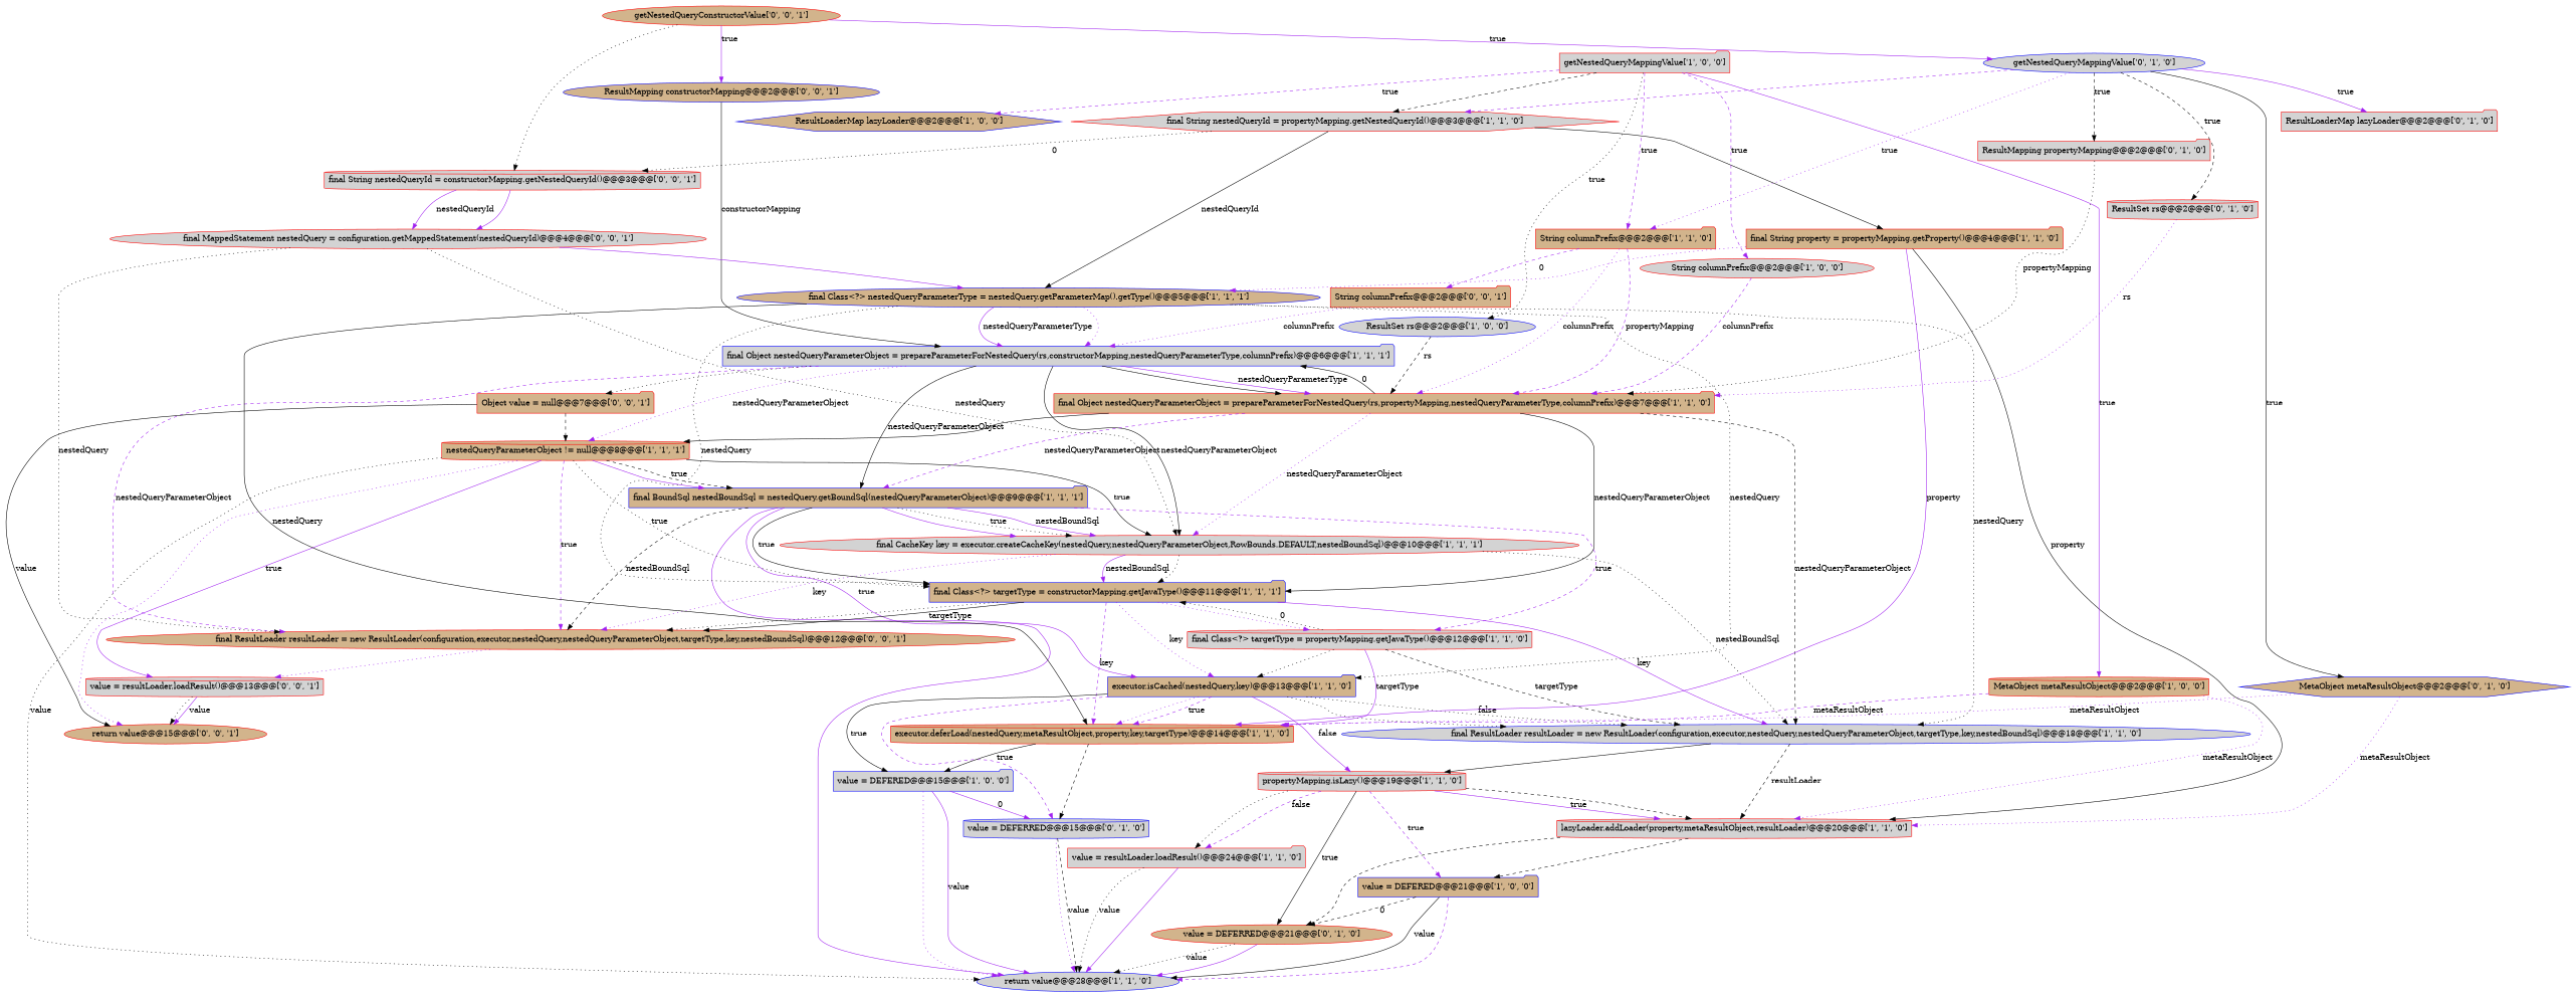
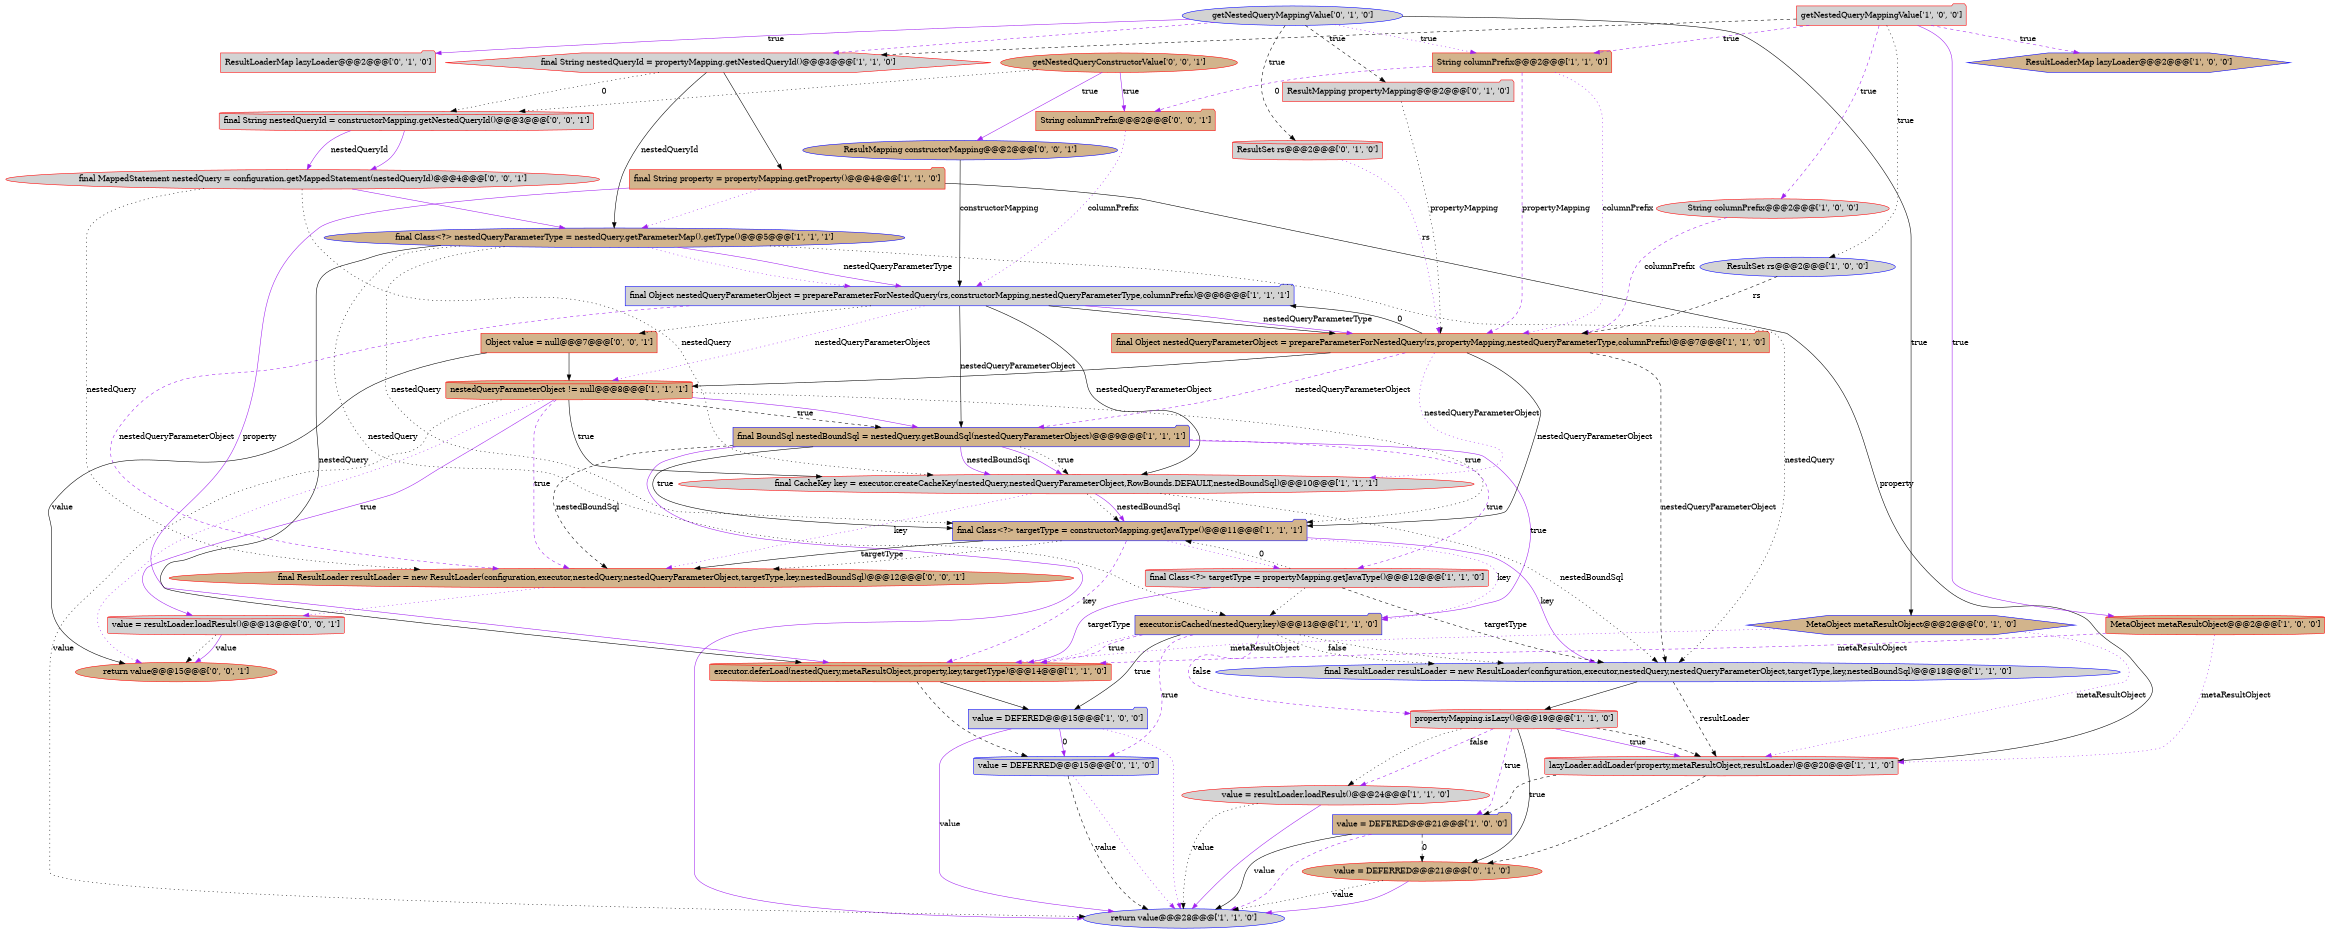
  digraph {
    node [color=red fillcolor=lightgrey shape=folder style=filled]
    edge [color=purple style=solid]
    n1 [color=blue label="final Object nestedQueryParameterObject = prepareParameterForNestedQuery(rs,constructorMapping,nestedQueryParameterType,columnPrefix)@@@6@@@['1', '1', '1']"]
    n2 [label="final CacheKey key = executor.createCacheKey(nestedQuery,nestedQueryParameterObject,RowBounds.DEFAULT,nestedBoundSql)@@@10@@@['1', '1', '1']" shape=ellipse]
    n3 [color=blue fillcolor=tan label="final BoundSql nestedBoundSql = nestedQuery.getBoundSql(nestedQueryParameterObject)@@@9@@@['1', '1', '1']"]
    n4 [fillcolor=tan label="nestedQueryParameterObject != null@@@8@@@['1', '1', '1']" shape=cylinder]
    n5 [fillcolor=tan label="final ResultLoader resultLoader = new ResultLoader(configuration,executor,nestedQuery,nestedQueryParameterObject,targetType,key,nestedBoundSql)@@@12@@@['0', '0', '1']" shape=ellipse]
    n6 [fillcolor=tan label="Object value = null@@@7@@@['0', '0', '1']"]
    n7 [fillcolor=tan label="final Object nestedQueryParameterObject = prepareParameterForNestedQuery(rs,propertyMapping,nestedQueryParameterType,columnPrefix)@@@7@@@['1', '1', '0']"]
    n8 [color=blue label="final ResultLoader resultLoader = new ResultLoader(configuration,executor,nestedQuery,nestedQueryParameterObject,targetType,key,nestedBoundSql)@@@18@@@['1', '1', '0']" shape=ellipse]
    n9 [color=blue fillcolor=tan label="final Class<?> targetType = constructorMapping.getJavaType()@@@11@@@['1', '1', '1']"]
    n10 [color=blue label="return value@@@28@@@['1', '1', '0']" shape=ellipse]
    n11 [color=blue fillcolor=tan label="executor.isCached(nestedQuery,key)@@@13@@@['1', '1', '0']"]
    n12 [label="final Class<?> targetType = propertyMapping.getJavaType()@@@12@@@['1', '1', '0']" shape=cylinder]
    n13 [label="value = resultLoader.loadResult()@@@13@@@['0', '0', '1']" shape=cylinder]
    n14 [fillcolor=tan label="return value@@@15@@@['0', '0', '1']" shape=ellipse]
    n15 [color=blue label="getNestedQueryMappingValue['0', '1', '0']" shape=ellipse]
    n16 [fillcolor=tan label="String columnPrefix@@@2@@@['1', '1', '0']"]
    n17 [label="final String nestedQueryId = propertyMapping.getNestedQueryId()@@@3@@@['1', '1', '0']" shape=hexagon]
    n18 [label="ResultMapping propertyMapping@@@2@@@['0', '1', '0']"]
    n19 [label="ResultSet rs@@@2@@@['0', '1', '0']" shape=cylinder]
    n20 [label="ResultLoaderMap lazyLoader@@@2@@@['0', '1', '0']"]
    n21 [color=blue fillcolor=tan label="MetaObject metaResultObject@@@2@@@['0', '1', '0']" shape=hexagon]
    n22 [fillcolor=tan label="String columnPrefix@@@2@@@['0', '0', '1']"]
    n23 [label="final String nestedQueryId = constructorMapping.getNestedQueryId()@@@3@@@['0', '0', '1']" shape=cylinder]
    n24 [fillcolor=tan label="final String property = propertyMapping.getProperty()@@@4@@@['1', '1', '0']"]
    n25 [color=blue fillcolor=tan label="final Class<?> nestedQueryParameterType = nestedQuery.getParameterMap().getType()@@@5@@@['1', '1', '1']" shape=ellipse]
    n26 [fillcolor=tan label="executor.deferLoad(nestedQuery,metaResultObject,property,key,targetType)@@@14@@@['1', '1', '0']" shape=cylinder]
    n27 [label="lazyLoader.addLoader(property,metaResultObject,resultLoader)@@@20@@@['1', '1', '0']" shape=cylinder]
    n28 [color=blue fillcolor=tan label="ResultMapping constructorMapping@@@2@@@['0', '0', '1']" shape=ellipse]
-   n29 [label="value = resultLoader.loadResult()@@@24@@@['1', '1', '0']"]
+   n29 [label="value = resultLoader.loadResult()@@@24@@@['1', '1', '0']" shape=ellipse]
    n30 [color=blue label="value = DEFERRED@@@15@@@['0', '1', '0']" shape=cylinder]
    n31 [label="propertyMapping.isLazy()@@@19@@@['1', '1', '0']" shape=cylinder]
    n32 [color=blue label="value = DEFERED@@@15@@@['1', '0', '0']"]
    n33 [color=blue fillcolor=tan label="value = DEFERED@@@21@@@['1', '0', '0']"]
    n34 [fillcolor=tan label="value = DEFERRED@@@21@@@['0', '1', '0']" shape=ellipse]
    n35 [fillcolor=tan label="getNestedQueryConstructorValue['0', '0', '1']" shape=ellipse]
    n36 [label="final MappedStatement nestedQuery = configuration.getMappedStatement(nestedQueryId)@@@4@@@['0', '0', '1']" shape=ellipse]
    n37 [fillcolor=tan label="MetaObject metaResultObject@@@2@@@['1', '0', '0']" shape=cylinder]
    n38 [label="String columnPrefix@@@2@@@['1', '0', '0']" shape=ellipse]
    n39 [color=blue label="ResultSet rs@@@2@@@['1', '0', '0']" shape=ellipse]
    n40 [color=blue fillcolor=tan label="ResultLoaderMap lazyLoader@@@2@@@['1', '0', '0']" shape=hexagon]
    n41 [label="getNestedQueryMappingValue['1', '0', '0']"]
    n1 -> n2 [color=black label=nestedQueryParameterObject]
    n1 -> n3 [color=black label=nestedQueryParameterObject]
    n1 -> n4 [label=nestedQueryParameterObject style=dotted]
    n1 -> n5 [label=nestedQueryParameterObject style=dashed]
    n1 -> n6 [color=black style=dotted]
    n1 -> n7 [color=black]
    n1 -> n7 [label=nestedQueryParameterType]
    n2 -> n5 [label=key style=dotted]
    n2 -> n8 [color=black label=nestedBoundSql style=dotted]
    n2 -> n9 [color=black style=dotted]
    n2 -> n9 [label=nestedBoundSql]
    n3 -> n2 [color=black label=true style=dotted]
    n3 -> n2 [label=nestedBoundSql]
    n3 -> n2
    n3 -> n5 [color=black label=nestedBoundSql style=dashed]
    n3 -> n9 [color=black label=true]
    n3 -> n10
    n3 -> n11 [label=true]
    n3 -> n12 [label=true style=dashed]
    n4 -> n2 [color=black label=true]
    n4 -> n3 [color=black label=true style=dashed]
    n4 -> n3
    n4 -> n5 [label=true style=dashed]
    n4 -> n9 [color=black label=true style=dotted]
    n4 -> n10 [color=black label=value style=dotted]
    n4 -> n13 [label=true]
    n4 -> n14 [style=dotted]
    n5 -> n13 [style=dotted]
-   n6 -> n4 [color=black style=dashed]
+   n6 -> n4 [color=black]
    n6 -> n14 [color=black label=value]
    n7 -> n1 [color=black label=0]
    n7 -> n2 [label=nestedQueryParameterObject style=dotted]
    n7 -> n3 [label=nestedQueryParameterObject style=dashed]
    n7 -> n4 [color=black]
    n7 -> n8 [color=black label=nestedQueryParameterObject style=dashed]
    n7 -> n9 [color=black label=nestedQueryParameterObject]
    n8 -> n27 [color=black label=resultLoader style=dashed]
    n8 -> n31 [color=black]
    n9 -> n5 [color=black style=dotted]
    n9 -> n5 [color=black label=targetType]
    n9 -> n8 [label=key]
    n9 -> n11 [label=key style=dotted]
    n9 -> n12 [style=dotted]
    n9 -> n26 [label=key style=dashed]
    n11 -> n8 [color=black style=dotted]
    n11 -> n8 [color=black label=false style=dotted]
    n11 -> n26 [label=true style=dashed]
    n11 -> n26 [style=dotted]
    n11 -> n30 [label=true style=dashed]
-   n11 -> n31 [label=false]
+   n11 -> n31 [label=false style=dashed]
    n11 -> n32 [color=black label=true]
    n12 -> n8 [color=black label=targetType style=dashed]
    n12 -> n9 [color=black label=0 style=dotted]
    n12 -> n11 [color=black style=dotted]
    n12 -> n26 [label=targetType]
    n13 -> n14 [color=black style=dotted]
    n13 -> n14 [label=value]
    n15 -> n16 [label=true style=dotted]
    n15 -> n17 [style=dashed]
    n15 -> n18 [color=black label=true style=dashed]
    n15 -> n19 [color=black label=true style=dashed]
    n15 -> n20 [label=true]
    n15 -> n21 [color=black label=true]
    n16 -> n7 [label=propertyMapping style=dashed]
    n16 -> n7 [label=columnPrefix style=dotted]
    n16 -> n22 [label=0 style=dashed]
    n17 -> n23 [color=black label=0 style=dotted]
    n17 -> n24 [color=black]
    n17 -> n25 [color=black label=nestedQueryId]
    n18 -> n7 [color=black label=propertyMapping style=dotted]
    n19 -> n7 [label=rs style=dotted]
    n21 -> n26 [label=metaResultObject style=dotted]
    n21 -> n27 [label=metaResultObject style=dotted]
    n22 -> n1 [label=columnPrefix style=dotted]
    n23 -> n36 [label=nestedQueryId]
    n23 -> n36
    n24 -> n25 [style=dotted]
    n24 -> n26 [label=property]
    n24 -> n27 [color=black label=property]
    n25 -> n1 [style=dotted]
    n25 -> n1 [label=nestedQueryParameterType]
    n25 -> n8 [color=black label=nestedQuery style=dotted]
    n25 -> n9 [color=black label=nestedQuery style=dotted]
    n25 -> n11 [color=black label=nestedQuery style=dotted]
    n25 -> n26 [color=black label=nestedQuery]
    n26 -> n30 [color=black style=dashed]
    n26 -> n32 [color=black]
    n27 -> n33 [color=black style=dashed]
    n27 -> n34 [color=black style=dashed]
    n28 -> n1 [color=black label=constructorMapping]
    n29 -> n10 [color=black label=value style=dotted]
    n29 -> n10
    n30 -> n10 [color=black label=value style=dashed]
    n30 -> n10 [style=dotted]
    n31 -> n27 [label=true]
    n31 -> n27 [color=black style=dashed]
    n31 -> n29 [color=black style=dotted]
    n31 -> n29 [label=false style=dashed]
    n31 -> n33 [label=true style=dashed]
    n31 -> n34 [color=black label=true]
    n32 -> n10 [style=dotted]
    n32 -> n10 [label=value]
    n32 -> n30 [label=0]
    n33 -> n10 [style=dashed]
    n33 -> n10 [color=black label=value]
    n33 -> n34 [color=black label=0 style=dashed]
    n34 -> n10
    n34 -> n10 [color=black label=value style=dotted]
-   n35 -> n15 [label=true]
+   n35 -> n22 [label=true]
    n35 -> n23 [color=black style=dotted]
    n35 -> n28 [label=true]
    n36 -> n2 [color=black label=nestedQuery style=dotted]
    n36 -> n5 [color=black label=nestedQuery style=dotted]
    n36 -> n25
    n37 -> n26 [label=metaResultObject style=dashed]
    n37 -> n27 [label=metaResultObject style=dotted]
    n38 -> n7 [label=columnPrefix style=dashed]
    n39 -> n7 [color=black label=rs style=dashed]
    n41 -> n16 [label=true style=dashed]
    n41 -> n17 [color=black style=dashed]
    n41 -> n37 [label=true]
    n41 -> n38 [label=true style=dashed]
    n41 -> n39 [color=black label=true style=dotted]
    n41 -> n40 [label=true style=dashed]
  }
